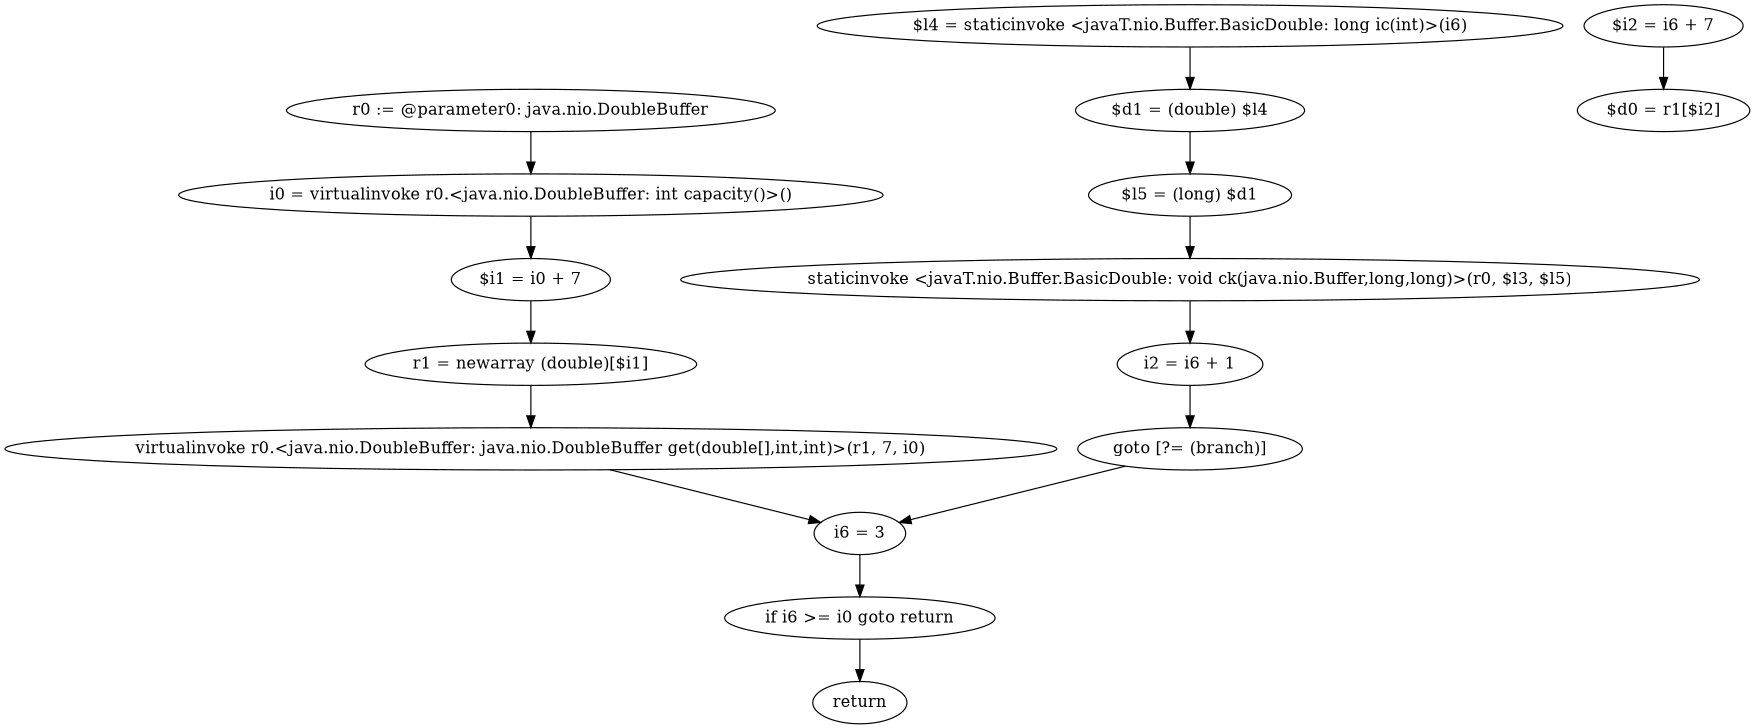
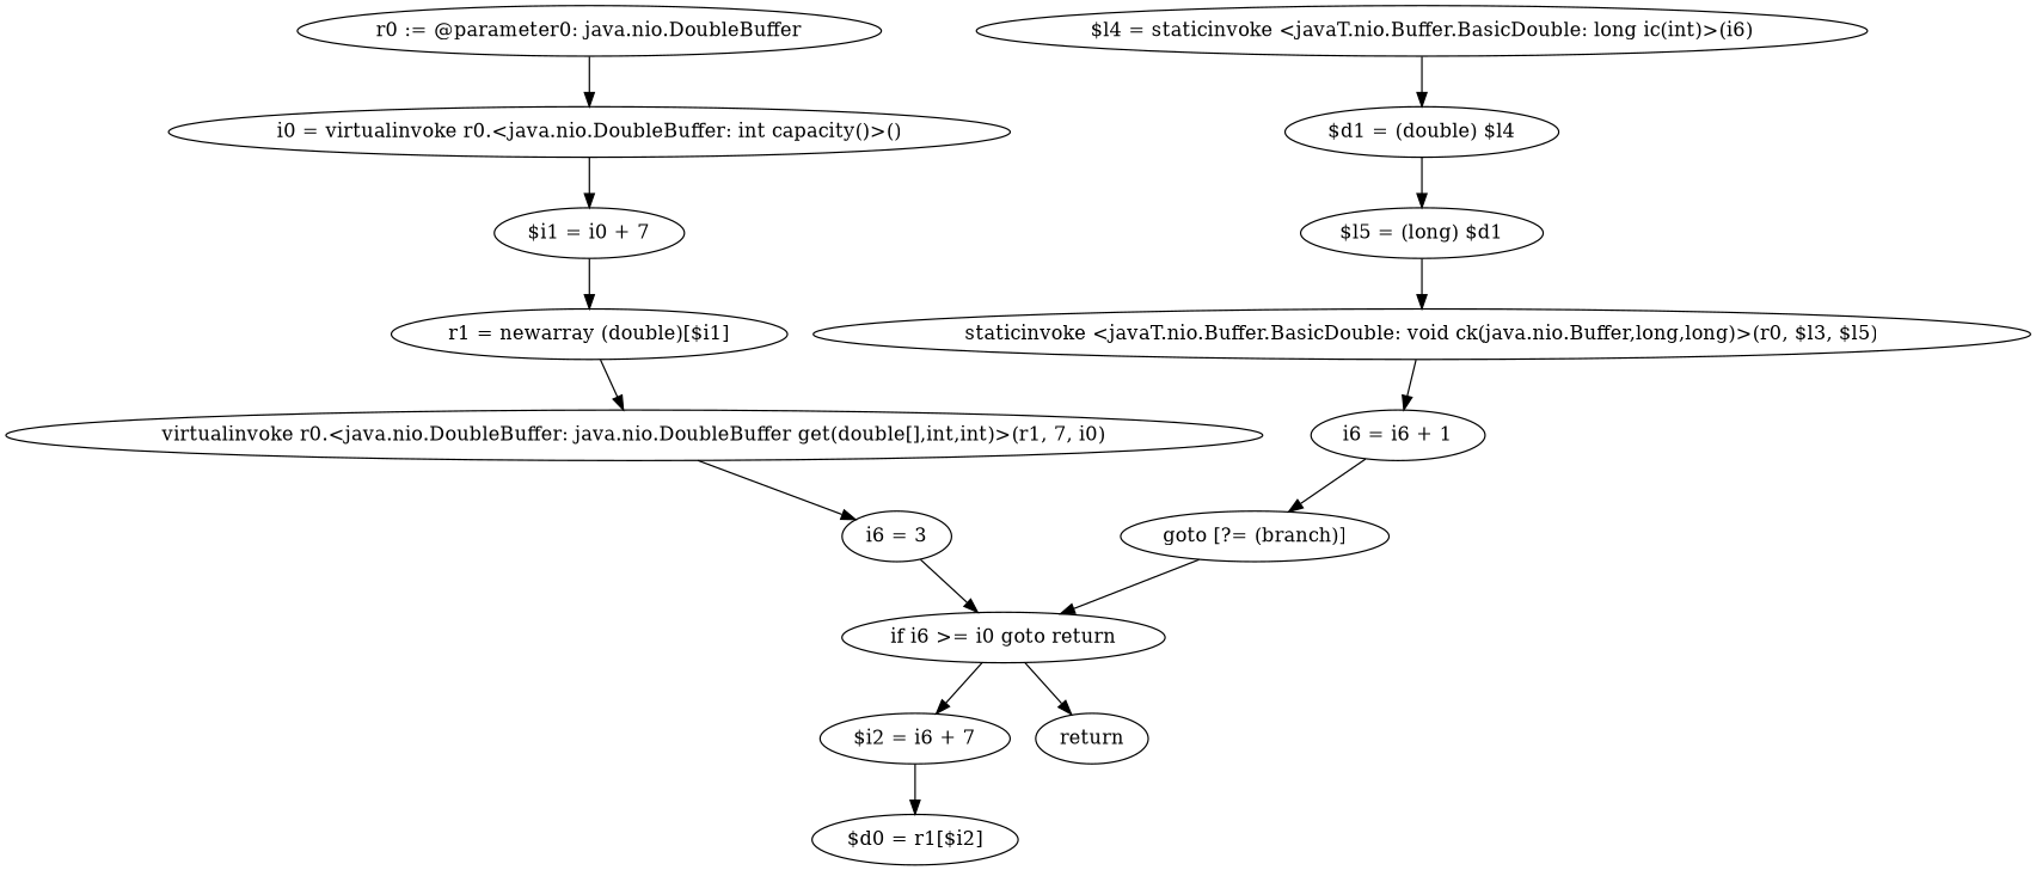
  digraph {
    "r0 := @parameter0: java.nio.DoubleBuffer"
    "i0 = virtualinvoke r0.<java.nio.DoubleBuffer: int capacity()>()"
    "$i1 = i0 + 7"
    "r1 = newarray (double)[$i1]"
    "virtualinvoke r0.<java.nio.DoubleBuffer: java.nio.DoubleBuffer get(double[],int,int)>(r1, 7, i0)"
    n6 [label="i6 = 3"]
    "if i6 >= i0 goto return"
    "$i2 = i6 + 7"
    return
    "$d0 = r1[$i2]"
    "$l4 = staticinvoke <javaT.nio.Buffer.BasicDouble: long ic(int)>(i6)"
    "$d1 = (double) $l4"
    "$l5 = (long) $d1"
    "staticinvoke <javaT.nio.Buffer.BasicDouble: void ck(java.nio.Buffer,long,long)>(r0, $l3, $l5)"
-   "i6 = i6 + 1" [label="i2 = i6 + 1"]
+   "i6 = i6 + 1"
    "goto [?= (branch)]"
    "r0 := @parameter0: java.nio.DoubleBuffer" -> "i0 = virtualinvoke r0.<java.nio.DoubleBuffer: int capacity()>()"
    "i0 = virtualinvoke r0.<java.nio.DoubleBuffer: int capacity()>()" -> "$i1 = i0 + 7"
    "$i1 = i0 + 7" -> "r1 = newarray (double)[$i1]"
    "r1 = newarray (double)[$i1]" -> "virtualinvoke r0.<java.nio.DoubleBuffer: java.nio.DoubleBuffer get(double[],int,int)>(r1, 7, i0)"
    "virtualinvoke r0.<java.nio.DoubleBuffer: java.nio.DoubleBuffer get(double[],int,int)>(r1, 7, i0)" -> n6
    n6 -> "if i6 >= i0 goto return"
+   "if i6 >= i0 goto return" -> "$i2 = i6 + 7"
    "if i6 >= i0 goto return" -> return
    "$i2 = i6 + 7" -> "$d0 = r1[$i2]"
    "$l4 = staticinvoke <javaT.nio.Buffer.BasicDouble: long ic(int)>(i6)" -> "$d1 = (double) $l4"
    "$d1 = (double) $l4" -> "$l5 = (long) $d1"
    "$l5 = (long) $d1" -> "staticinvoke <javaT.nio.Buffer.BasicDouble: void ck(java.nio.Buffer,long,long)>(r0, $l3, $l5)"
    "staticinvoke <javaT.nio.Buffer.BasicDouble: void ck(java.nio.Buffer,long,long)>(r0, $l3, $l5)" -> "i6 = i6 + 1"
    "i6 = i6 + 1" -> "goto [?= (branch)]"
-   "goto [?= (branch)]" -> n6
+   "goto [?= (branch)]" -> "if i6 >= i0 goto return"
  }
